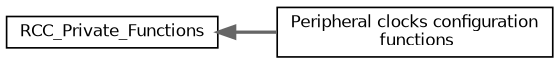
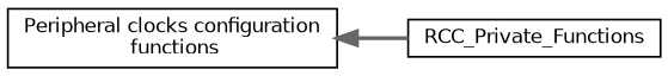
  digraph {
    rankdir=LR
    node [color=black fillcolor=white fontname=Helvetica fontsize=10 shape=record style=filled]
    n1 [fontcolor=black height=0.2 label="Peripheral clocks configuration\l functions" width=0.4]
    n2 [height=0.2 label=RCC_Private_Functions width=0.4]
-   n2 -> n1 [dir=back fontname=Helvetica fontsize=10 labelfontname=Helvetica labelfontsize=10 shape=plaintext style=bold color=gray40]
+   n1 -> n2 [dir=back fontname=Helvetica fontsize=10 labelfontname=Helvetica labelfontsize=10 shape=plaintext style=bold color=gray40]
  }
